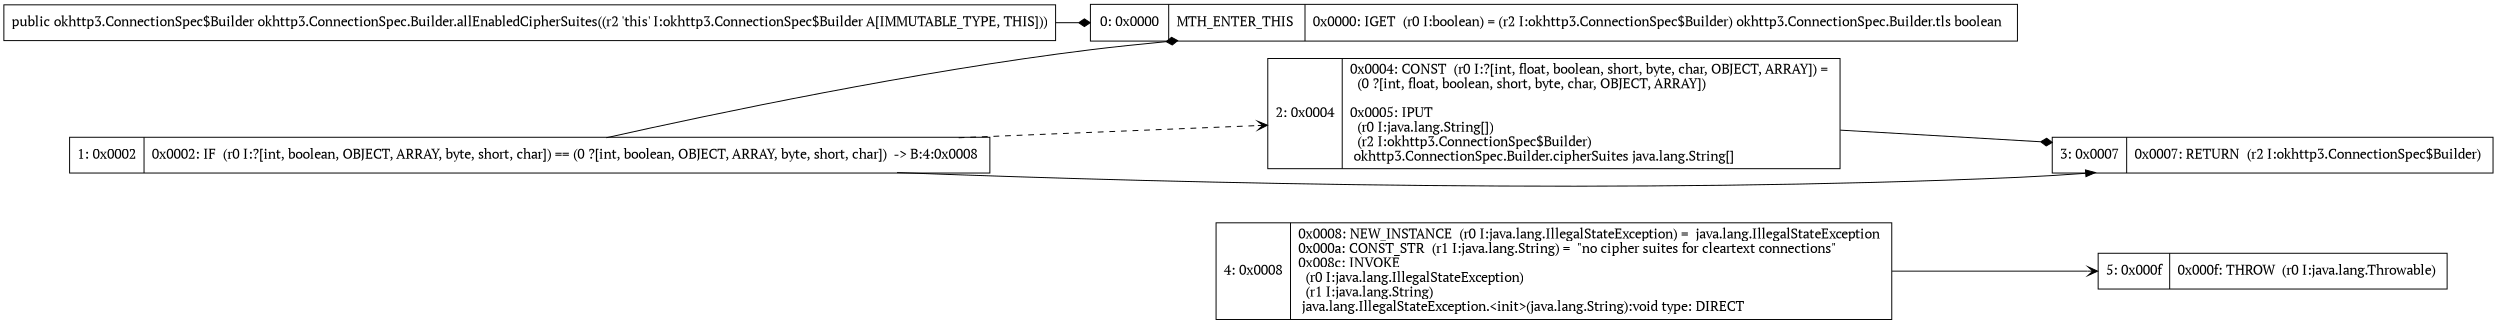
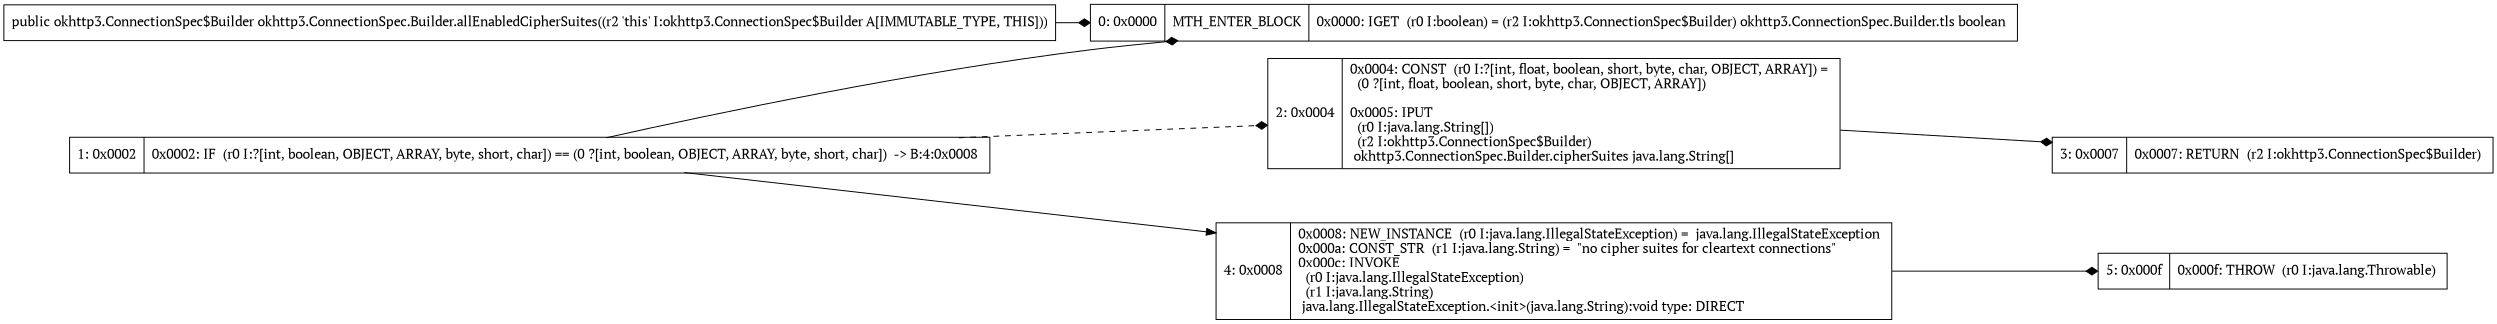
  digraph {
    fontname="PT Serif"
    rankdir=LR
    node [fontname="PT Serif" shape=record]
    edge [arrowhead=diamond fontname="PT Serif"]
-   n1 [label="{0\:\ 0x0000|MTH_ENTER_THIS\l|0x0000: IGET  (r0 I:boolean) = (r2 I:okhttp3.ConnectionSpec$Builder) okhttp3.ConnectionSpec.Builder.tls boolean \l}"]
+   n1 [label="{0\:\ 0x0000|MTH_ENTER_BLOCK\l|0x0000: IGET  (r0 I:boolean) = (r2 I:okhttp3.ConnectionSpec$Builder) okhttp3.ConnectionSpec.Builder.tls boolean \l}"]
    n2 [label="{1\:\ 0x0002|0x0002: IF  (r0 I:?[int, boolean, OBJECT, ARRAY, byte, short, char]) == (0 ?[int, boolean, OBJECT, ARRAY, byte, short, char])  \-\> B:4:0x0008 \l}"]
    n3 [label="{2\:\ 0x0004|0x0004: CONST  (r0 I:?[int, float, boolean, short, byte, char, OBJECT, ARRAY]) = \l  (0 ?[int, float, boolean, short, byte, char, OBJECT, ARRAY])\l \l0x0005: IPUT  \l  (r0 I:java.lang.String[])\l  (r2 I:okhttp3.ConnectionSpec$Builder)\l okhttp3.ConnectionSpec.Builder.cipherSuites java.lang.String[] \l}"]
-   n4 [label="{4\:\ 0x0008|0x0008: NEW_INSTANCE  (r0 I:java.lang.IllegalStateException) =  java.lang.IllegalStateException \l0x000a: CONST_STR  (r1 I:java.lang.String) =  \"no cipher suites for cleartext connections\" \l0x008c: INVOKE  \l  (r0 I:java.lang.IllegalStateException)\l  (r1 I:java.lang.String)\l java.lang.IllegalStateException.\<init\>(java.lang.String):void type: DIRECT \l}"]
+   n4 [label="{4\:\ 0x0008|0x0008: NEW_INSTANCE  (r0 I:java.lang.IllegalStateException) =  java.lang.IllegalStateException \l0x000a: CONST_STR  (r1 I:java.lang.String) =  \"no cipher suites for cleartext connections\" \l0x000c: INVOKE  \l  (r0 I:java.lang.IllegalStateException)\l  (r1 I:java.lang.String)\l java.lang.IllegalStateException.\<init\>(java.lang.String):void type: DIRECT \l}"]
    n5 [label="{3\:\ 0x0007|0x0007: RETURN  (r2 I:okhttp3.ConnectionSpec$Builder) \l}"]
    n6 [label="{5\:\ 0x000f|0x000f: THROW  (r0 I:java.lang.Throwable) \l}"]
    n7 [label="{public okhttp3.ConnectionSpec$Builder okhttp3.ConnectionSpec.Builder.allEnabledCipherSuites((r2 'this' I:okhttp3.ConnectionSpec$Builder A[IMMUTABLE_TYPE, THIS])) }"]
    n2 -> n1
-   n2 -> n3 [arrowhead=vee style=dashed]
-   n2 -> n5 [arrowhead=normal]
+   n2 -> n3 [style=dashed]
+   n2 -> n4 [arrowhead=normal]
    n3 -> n5
-   n4 -> n6 [arrowhead=vee]
+   n4 -> n6
    n7 -> n1
  }
